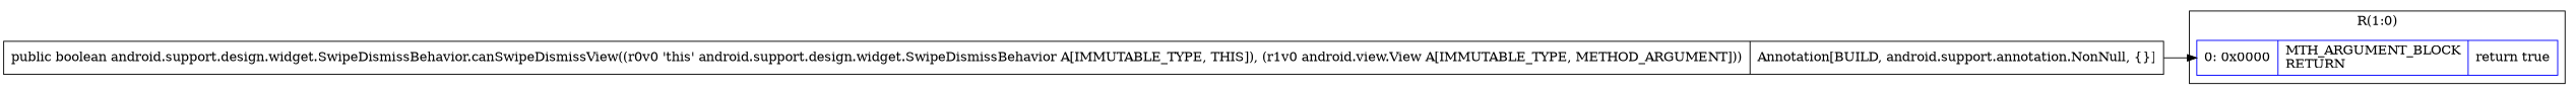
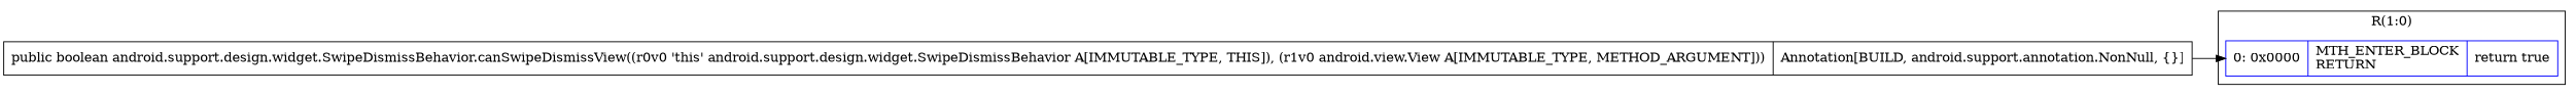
  digraph {
    rankdir=LR
    node [shape=record]
-   n1 [color=blue label="{0\:\ 0x0000|MTH_ARGUMENT_BLOCK\lRETURN\l|return true\l}"]
+   n1 [color=blue label="{0\:\ 0x0000|MTH_ENTER_BLOCK\lRETURN\l|return true\l}"]
    n2 [label="{public boolean android.support.design.widget.SwipeDismissBehavior.canSwipeDismissView((r0v0 'this' android.support.design.widget.SwipeDismissBehavior A[IMMUTABLE_TYPE, THIS]), (r1v0 android.view.View A[IMMUTABLE_TYPE, METHOD_ARGUMENT]))  | Annotation[BUILD, android.support.annotation.NonNull, \{\}]\l}"]
    subgraph cluster_1 {
      label="R(1:0)"
      n1
    }
    n2 -> n1
  }
